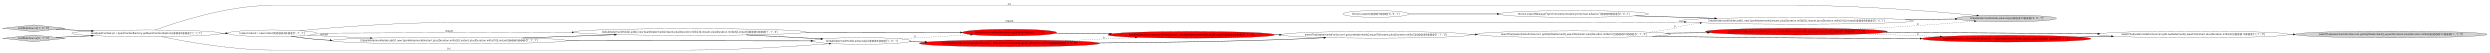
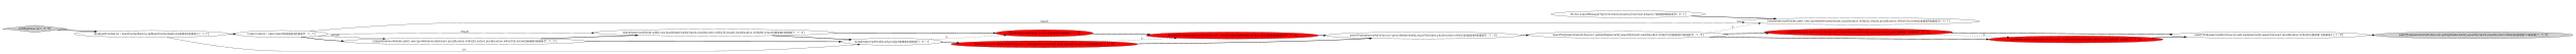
  digraph {
    fontname=Ubuntu
    rankdir=LR
    node [fillcolor=white fontname=Ubuntu shape=ellipse style=filled]
    edge [fontname=Ubuntu style=bold]
    n1 [label="assertThat(watermarksForSource2.getLowWatermark(),equalTo(instant.plus(Duration.millis(3))))@@@12@@@['1', '1', '0']"]
    n2 [fillcolor=lightgray label="assertThat(watermarksForSource2.getHighWatermark(),equalTo(instant.plus(Duration.millis(6))))@@@13@@@['1', '1', '0']"]
    n3 [label="assertThat(watermarksForSource1.getHighWatermark(),equalTo(instant.plus(Duration.millis(10))))@@@10@@@['1', '1', '0']"]
    n4 [fillcolor=red label="SparkWatermarks watermarksForSource2 = GlobalWatermarkHolder.get(0L).get(2)@@@11@@@['0', '1', '0']"]
    n5 [fillcolor=red label="SparkWatermarks watermarksForSource2 = GlobalWatermarkHolder.get().getValue().get(2)@@@11@@@['1', '0', '0']"]
    n6 [label="GlobalWatermarkHolder.add(1,new SparkWatermarks(instant.plus(Duration.millis(5)),instant.plus(Duration.millis(10)),instant))@@@9@@@['0', '0', '1']"]
-   n7 [fillcolor=lightgray label="GlobalWatermarkHolder.advance(jsc)@@@10@@@['0', '0', '1']"]
    n8 [label="GlobalWatermarkHolder.add(2,new SparkWatermarks(instant.plus(Duration.millis(3)),instant.plus(Duration.millis(6)),instant))@@@6@@@['1', '1', '0']"]
    n9 [fillcolor=red label="GlobalWatermarkHolder.advance()@@@7@@@['0', '1', '0']"]
    n10 [label="GlobalWatermarkHolder.advance(jsc)@@@6@@@['1', '0', '1']"]
    n11 [fillcolor=red label="SparkWatermarks watermarksForSource1 = GlobalWatermarkHolder.get(0L).get(1)@@@8@@@['0', '1', '0']"]
    n12 [fillcolor=red label="SparkWatermarks watermarksForSource1 = GlobalWatermarkHolder.get().getValue().get(1)@@@8@@@['1', '0', '0']"]
-   n13 [label="thrown.expect()@@@7@@@['0', '0', '1']"]
    n14 [label="thrown.expectMessage(\"Synchronized processing time must advance.\")@@@8@@@['0', '0', '1']"]
    n15 [fillcolor=lightgray label="testMultiSource['1', '0', '0']" shape=diamond]
    n16 [label="JavaSparkContext jsc = SparkContextFactory.getSparkContext(options)@@@3@@@['1', '1', '1']"]
    n17 [label="Instant instant = new Instant(0)@@@4@@@['1', '1', '1']"]
    n18 [label="GlobalWatermarkHolder.add(1,new SparkWatermarks(instant.plus(Duration.millis(5)),instant.plus(Duration.millis(10)),instant))@@@5@@@['1', '1', '1']"]
    n19 [label="assertThat(watermarksForSource1.getLowWatermark(),equalTo(instant.plus(Duration.millis(5))))@@@9@@@['1', '1', '0']"]
-   n20 [fillcolor=lightgray label="testMultiSource['0', '1', '0']" shape=diamond]
    n1 -> n2
    n3 -> n4
    n3 -> n5
    n3 -> n6 [label=0 style=dashed]
    n4 -> n1
    n5 -> n1
    n5 -> n4 [label=0 style=dashed]
-   n5 -> n7 [label=0 style=dashed]
-   n6 -> n7
    n8 -> n9
    n8 -> n10
    n9 -> n11
    n10 -> n9 [label=0 style=dashed]
    n10 -> n12
    n11 -> n19
    n12 -> n11 [label=0 style=dashed]
    n12 -> n19
-   n13 -> n14
    n14 -> n6
    n15 -> n16
-   n16 -> n7 [label=jsc style=solid]
    n16 -> n10 [label=jsc style=solid]
    n16 -> n17
    n17 -> n6 [label=instant style=solid]
    n17 -> n8 [label=instant style=solid]
    n17 -> n18
    n17 -> n18 [label=instant style=solid]
    n18 -> n8
    n18 -> n10
    n19 -> n3
-   n20 -> n16
  }
